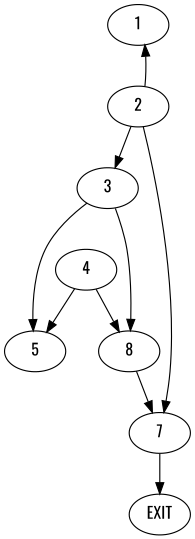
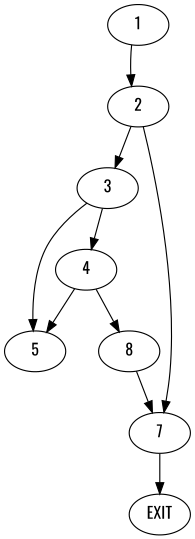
  digraph {
    fontname=Oswald
    node [fontname=Oswald]
    edge [fontname=Oswald]
    1
    2
    n3 [label=EXIT]
    3
    7
    4
    5
    n8 [label=8]
-   2 -> 1
+   1 -> 2
    2 -> 3
    2 -> 7
-   3 -> n8
+   3 -> 4
    3 -> 5
    7 -> n3
    4 -> 5
    4 -> n8
    n8 -> 7
  }
